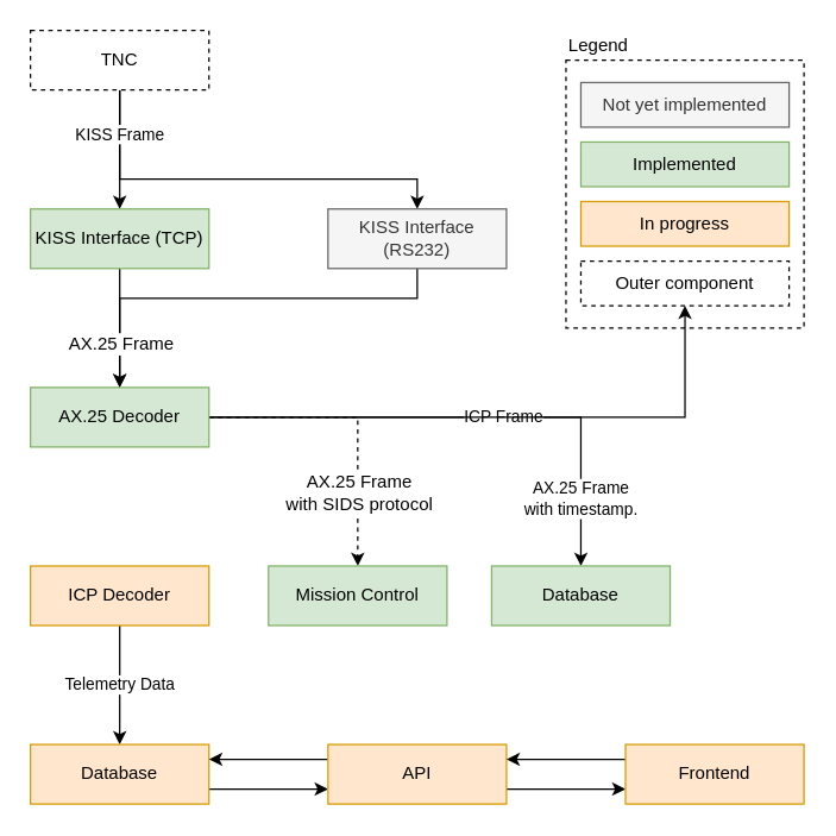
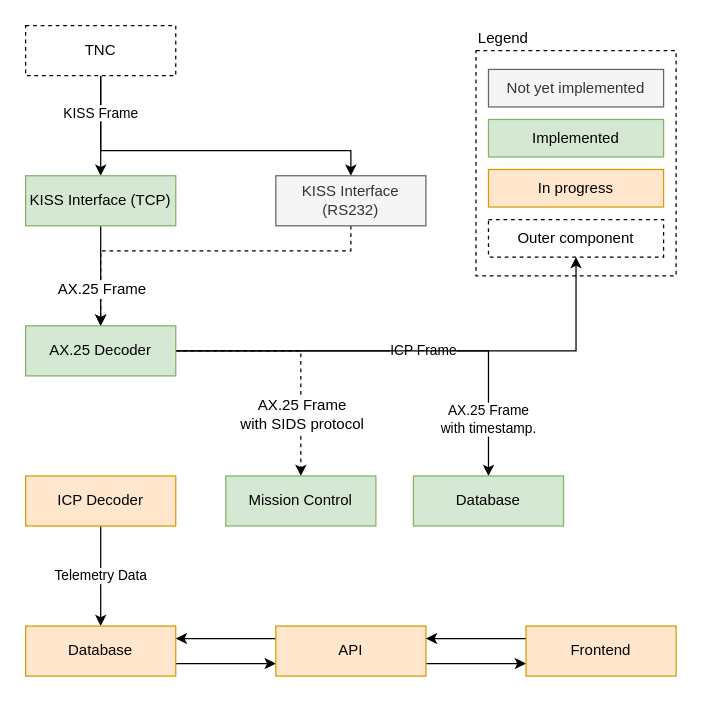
  <mxCell id="0" />
  <mxCell id="1" parent="0" />
  <mxCell id="2" value="" style="rounded=0;whiteSpace=wrap;html=1;fillColor=none;dashed=1;" parent="1" vertex="1"><mxGeometry x="380" y="40" width="160" height="180" as="geometry" /></mxCell>
  <mxCell id="3" value="" style="edgeStyle=orthogonalEdgeStyle;rounded=0;orthogonalLoop=1;jettySize=auto;html=1;" parent="1" source="5" target="7" edge="1"><mxGeometry relative="1" as="geometry" /></mxCell>
  <mxCell id="4" value="KISS Frame" style="edgeStyle=orthogonalEdgeStyle;rounded=0;orthogonalLoop=1;jettySize=auto;html=1;entryX=0.5;entryY=0;entryDx=0;entryDy=0;" parent="1" source="5" target="20" edge="1"><mxGeometry x="-0.786" relative="1" as="geometry"><Array as="points"><mxPoint x="80" y="120" /><mxPoint x="280" y="120" /></Array><mxPoint as="offset" /></mxGeometry></mxCell>
  <mxCell id="5" value="TNC" style="rounded=0;whiteSpace=wrap;html=1;dashed=1;" parent="1" vertex="1"><mxGeometry x="20" y="20" width="120" height="40" as="geometry" /></mxCell>
  <mxCell id="6" value="" style="edgeStyle=orthogonalEdgeStyle;rounded=0;orthogonalLoop=1;jettySize=auto;html=1;" parent="1" source="7" target="12" edge="1"><mxGeometry relative="1" as="geometry" /></mxCell>
  <mxCell id="7" value="KISS Interface (TCP)" style="rounded=0;whiteSpace=wrap;html=1;fillColor=#d5e8d4;strokeColor=#82b366;" parent="1" vertex="1"><mxGeometry x="20" y="140" width="120" height="40" as="geometry" /></mxCell>
  <mxCell id="8" value="ICP Frame" style="edgeStyle=orthogonalEdgeStyle;rounded=0;orthogonalLoop=1;jettySize=auto;html=1;" parent="1" source="12" target="24" edge="1"><mxGeometry relative="1" as="geometry" /></mxCell>
  <mxCell id="9" value="" style="edgeStyle=orthogonalEdgeStyle;rounded=0;orthogonalLoop=1;jettySize=auto;html=1;dashed=1;" parent="1" source="12" target="13" edge="1"><mxGeometry relative="1" as="geometry" /></mxCell>
  <mxCell id="10" value="AX.25 Frame &lt;br&gt;with SIDS protocol" style="text;html=1;resizable=0;points=[];align=center;verticalAlign=middle;labelBackgroundColor=#ffffff;" parent="9" vertex="1" connectable="0"><mxGeometry x="-0.325" relative="1" as="geometry"><mxPoint x="32" y="50" as="offset" /></mxGeometry></mxCell>
  <mxCell id="11" value="AX.25 Frame &lt;br&gt;with timestamp." style="edgeStyle=orthogonalEdgeStyle;rounded=0;orthogonalLoop=1;jettySize=auto;html=1;entryX=0.5;entryY=0;entryDx=0;entryDy=0;" parent="1" source="12" target="25" edge="1"><mxGeometry x="0.744" relative="1" as="geometry"><mxPoint x="430" y="380" as="targetPoint" /><Array as="points"><mxPoint x="390" y="280" /></Array><mxPoint as="offset" /></mxGeometry></mxCell>
  <mxCell id="12" value="AX.25 Decoder" style="rounded=0;whiteSpace=wrap;html=1;fillColor=#d5e8d4;strokeColor=#82b366;" parent="1" vertex="1"><mxGeometry x="20" y="260" width="120" height="40" as="geometry" /></mxCell>
  <mxCell id="13" value="Mission Control" style="rounded=0;whiteSpace=wrap;html=1;fillColor=#d5e8d4;strokeColor=#82b366;" parent="1" vertex="1"><mxGeometry x="180" y="380" width="120" height="40" as="geometry" /></mxCell>
  <mxCell id="14" value="Telemetry Data" style="edgeStyle=orthogonalEdgeStyle;rounded=0;orthogonalLoop=1;jettySize=auto;html=1;" parent="1" source="15" target="17" edge="1"><mxGeometry relative="1" as="geometry" /></mxCell>
  <mxCell id="15" value="ICP Decoder" style="rounded=0;whiteSpace=wrap;html=1;fillColor=#ffe6cc;strokeColor=#d79b00;" parent="1" vertex="1"><mxGeometry x="20" y="380" width="120" height="40" as="geometry" /></mxCell>
  <mxCell id="16" style="edgeStyle=orthogonalEdgeStyle;rounded=0;orthogonalLoop=1;jettySize=auto;html=1;entryX=0;entryY=0.75;entryDx=0;entryDy=0;exitX=1;exitY=0.75;exitDx=0;exitDy=0;" parent="1" source="17" target="29" edge="1"><mxGeometry relative="1" as="geometry" /></mxCell>
  <mxCell id="17" value="Database" style="rounded=0;whiteSpace=wrap;html=1;fillColor=#ffe6cc;strokeColor=#d79b00;" parent="1" vertex="1"><mxGeometry x="20" y="500" width="120" height="40" as="geometry" /></mxCell>
- <mxCell id="18" style="edgeStyle=orthogonalEdgeStyle;rounded=0;orthogonalLoop=1;jettySize=auto;html=1;entryX=0.5;entryY=0;entryDx=0;entryDy=0;" parent="1" source="20" target="12" edge="1"><mxGeometry relative="1" as="geometry"><Array as="points"><mxPoint x="280" y="200" /><mxPoint x="80" y="200" /></Array></mxGeometry></mxCell>
+ <mxCell id="18" style="edgeStyle=orthogonalEdgeStyle;rounded=0;orthogonalLoop=1;jettySize=auto;html=1;entryX=0.5;entryY=0;entryDx=0;entryDy=0;dashed=1;" parent="1" source="20" target="12" edge="1"><mxGeometry relative="1" as="geometry"><Array as="points"><mxPoint x="280" y="200" /><mxPoint x="80" y="200" /></Array></mxGeometry></mxCell>
  <mxCell id="19" value="AX.25 Frame" style="text;html=1;resizable=0;points=[];align=center;verticalAlign=middle;labelBackgroundColor=#ffffff;" parent="18" vertex="1" connectable="0"><mxGeometry x="0.071" y="5" relative="1" as="geometry"><mxPoint x="-70" y="25" as="offset" /></mxGeometry></mxCell>
  <mxCell id="20" value="KISS Interface (RS232)" style="rounded=0;whiteSpace=wrap;html=1;fillColor=#f5f5f5;strokeColor=#666666;fontColor=#333333;" parent="1" vertex="1"><mxGeometry x="220" y="140" width="120" height="40" as="geometry" /></mxCell>
  <mxCell id="21" value="Not yet implemented" style="rounded=0;whiteSpace=wrap;html=1;fillColor=#f5f5f5;strokeColor=#666666;fontColor=#333333;" parent="1" vertex="1"><mxGeometry x="390" y="55" width="140" height="30" as="geometry" /></mxCell>
  <mxCell id="22" value="Implemented" style="rounded=0;whiteSpace=wrap;html=1;fillColor=#d5e8d4;strokeColor=#82b366;" parent="1" vertex="1"><mxGeometry x="390" y="95" width="140" height="30" as="geometry" /></mxCell>
  <mxCell id="23" value="In progress" style="rounded=0;whiteSpace=wrap;html=1;fillColor=#ffe6cc;strokeColor=#d79b00;" parent="1" vertex="1"><mxGeometry x="390" y="135" width="140" height="30" as="geometry" /></mxCell>
  <mxCell id="24" value="Outer component" style="rounded=0;whiteSpace=wrap;html=1;dashed=1;" parent="1" vertex="1"><mxGeometry x="390" y="175" width="140" height="30" as="geometry" /></mxCell>
  <mxCell id="25" value="Database" style="rounded=0;whiteSpace=wrap;html=1;fillColor=#d5e8d4;strokeColor=#82b366;" parent="1" vertex="1"><mxGeometry x="330" y="380" width="120" height="40" as="geometry" /></mxCell>
  <mxCell id="26" value="Legend" style="text;html=1;resizable=0;points=[];autosize=1;align=left;verticalAlign=top;spacingTop=-4;" parent="1" vertex="1"><mxGeometry x="380" y="20" width="60" height="20" as="geometry" /></mxCell>
  <mxCell id="27" style="edgeStyle=orthogonalEdgeStyle;rounded=0;orthogonalLoop=1;jettySize=auto;html=1;entryX=1;entryY=0.25;entryDx=0;entryDy=0;exitX=0;exitY=0.25;exitDx=0;exitDy=0;" parent="1" source="29" target="17" edge="1"><mxGeometry relative="1" as="geometry"><Array as="points"><mxPoint x="210" y="510" /><mxPoint x="210" y="510" /></Array></mxGeometry></mxCell>
  <mxCell id="28" style="edgeStyle=orthogonalEdgeStyle;rounded=0;orthogonalLoop=1;jettySize=auto;html=1;entryX=0;entryY=0.75;entryDx=0;entryDy=0;exitX=1;exitY=0.75;exitDx=0;exitDy=0;" parent="1" source="29" target="31" edge="1"><mxGeometry relative="1" as="geometry"><mxPoint x="420" y="520" as="targetPoint" /><Array as="points" /></mxGeometry></mxCell>
  <mxCell id="29" value="API" style="rounded=0;whiteSpace=wrap;html=1;strokeColor=#d79b00;fillColor=#ffe6cc;" parent="1" vertex="1"><mxGeometry x="220" y="500" width="120" height="40" as="geometry" /></mxCell>
  <mxCell id="30" style="edgeStyle=orthogonalEdgeStyle;rounded=0;orthogonalLoop=1;jettySize=auto;html=1;entryX=1;entryY=0.25;entryDx=0;entryDy=0;exitX=0;exitY=0.25;exitDx=0;exitDy=0;" parent="1" source="31" target="29" edge="1"><mxGeometry relative="1" as="geometry" /></mxCell>
  <mxCell id="31" value="Frontend" style="rounded=0;whiteSpace=wrap;html=1;strokeColor=#d79b00;fillColor=#ffe6cc;" parent="1" vertex="1"><mxGeometry x="420" y="500" width="120" height="40" as="geometry" /></mxCell>
